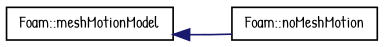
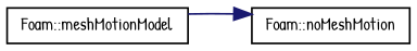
  digraph {
    rankdir=LR
    fontname="Patrick Hand"
    node [color=black fillcolor=white fontname="Patrick Hand" fontsize=10 shape=record style=filled]
    n1 [height=0.2 label="Foam::meshMotionModel" width=0.4]
    n2 [height=0.2 label="Foam::noMeshMotion" width=0.4]
-   n1 -> n2 [color=midnightblue dir=back fontname="Patrick Hand" fontsize=10 labelfontname=FreeSans labelfontsize=10 style=solid]
+   n2 -> n1 [color=midnightblue dir=back fontname="Patrick Hand" fontsize=10 labelfontname=FreeSans labelfontsize=10 style=solid]
  }
